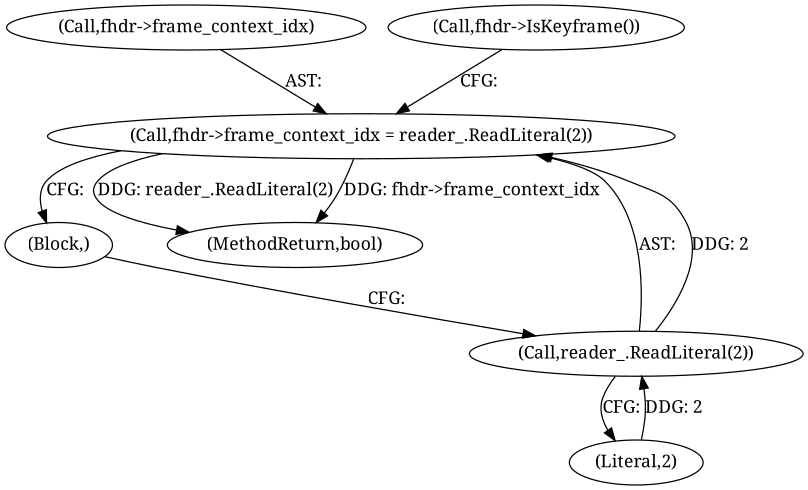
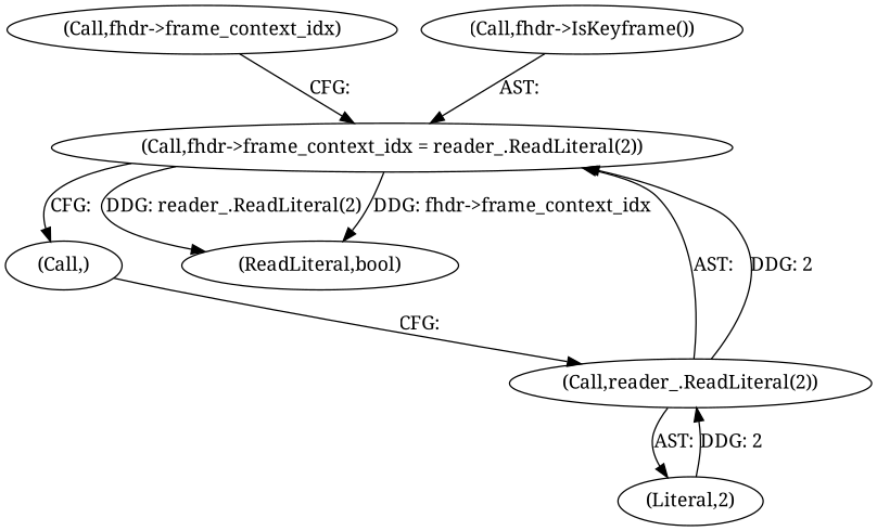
  digraph {
    fontname="Noto Serif"
    node [fontname="Noto Serif"]
    edge [fontname="Noto Serif"]
    n1 [label="(Call,fhdr->frame_context_idx = reader_.ReadLiteral(2))"]
-   n2 [label="(Block,)"]
-   n3 [label="(MethodReturn,bool)"]
+   n2 [label="(Call,)"]
+   n3 [label="(ReadLiteral,bool)"]
    n4 [label="(Call,reader_.ReadLiteral(2))"]
    n5 [label="(Literal,2)"]
    n6 [label="(Call,fhdr->frame_context_idx)"]
    n7 [label="(Call,fhdr->IsKeyframe())"]
    n1 -> n2 [label="CFG: "]
    n1 -> n3 [label="DDG: reader_.ReadLiteral(2)"]
    n1 -> n3 [label="DDG: fhdr->frame_context_idx"]
    n2 -> n4 [label="CFG: "]
    n4 -> n1 [label="AST: "]
    n4 -> n1 [label="DDG: 2"]
-   n4 -> n5 [label="CFG: "]
+   n4 -> n5 [label="AST: "]
    n5 -> n4 [label="DDG: 2"]
-   n6 -> n1 [label="AST: "]
-   n7 -> n1 [label="CFG: "]
+   n6 -> n1 [label="CFG: "]
+   n7 -> n1 [label="AST: "]
  }
